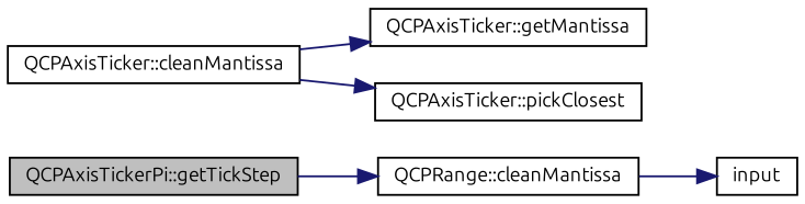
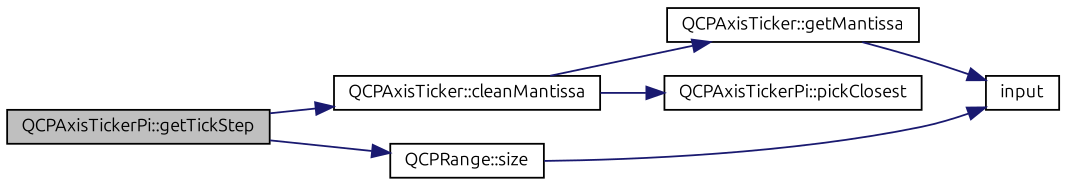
  digraph {
    fontname=Ubuntu
    rankdir=LR
    node [color=black fillcolor=white fontname=Ubuntu fontsize=10 shape=record style=filled]
    edge [color=midnightblue fontname=Ubuntu fontsize=10 labelfontname=Helvetica labelfontsize=10 style=solid]
    n1 [fillcolor=grey75 fontcolor=black height=0.2 label="QCPAxisTickerPi::getTickStep" width=0.4]
    n2 [height=0.2 label="QCPAxisTicker::cleanMantissa" width=0.4]
-   n3 [height=0.2 label="QCPRange::cleanMantissa" width=0.4]
+   n3 [height=0.2 label="QCPRange::size" width=0.4]
    n4 [height=0.2 label="QCPAxisTicker::getMantissa" width=0.4]
-   n5 [height=0.2 label="QCPAxisTicker::pickClosest" width=0.4]
+   n5 [height=0.2 label="QCPAxisTickerPi::pickClosest" width=0.4]
    n6 [height=0.2 label=input width=0.4]
+   n1 -> n2
    n1 -> n3
    n2 -> n4
    n2 -> n5
    n3 -> n6
+   n4 -> n6
  }
